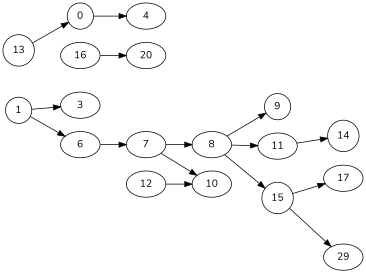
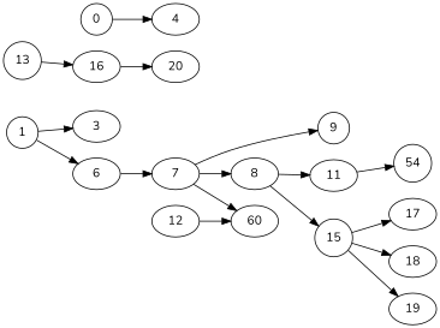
  digraph {
    fontname=Nunito
    rankdir=LR
    node [alpha=0.12 fontname=Nunito shape=ellipse]
    edge [fontname=Nunito]
    1 [expect_size=7829504 shape=circle]
    3 [alpha=0.07 expect_size=18259968]
    6 [alpha=0.00 expect_size=45764608]
    7 [alpha=0.17 expect_size=35553280]
    8 [alpha=0.06 expect_size=9081856]
    9 [alpha=0.16 expect_size=50179072 shape=circle]
-   10 [alpha=0.13 expect_size=21569536]
+   10 [alpha=0.13 expect_size=21569536 label=60]
    n8 [alpha=0.20 expect_size=50238464 label=0 shape=circle]
    4 [alpha=0.18 expect_size=39625728]
    11 [alpha=0.04 expect_size=49900544]
    15 [expect_size=42311680 shape=circle]
-   14 [alpha=0.04 expect_size=46829568 shape=circle]
+   14 [alpha=0.04 expect_size=46829568 shape=circle label=54]
    12 [alpha=0.07 expect_size=30625792]
    13 [alpha=0.19 expect_size=30032896 shape=circle]
    16 [alpha=0.09 expect_size=33910784]
    17 [alpha=0.05 expect_size=34064384]
-   19 [alpha=0.10 expect_size=41298944 label=29]
+   18 [alpha=0.17 expect_size=27920384]
+   19 [alpha=0.10 expect_size=41298944]
    20 [alpha=0.15 expect_size=31242240]
    1 -> 3
    1 -> 6
    6 -> 7
    7 -> 8
-   8 -> 9
+   7 -> 9
    7 -> 10
    8 -> 11
    8 -> 15
    n8 -> 4
    11 -> 14
    15 -> 17
+   15 -> 18
    15 -> 19
    12 -> 10
-   13 -> n8
+   13 -> 16
    16 -> 20
  }
